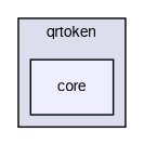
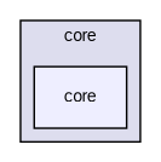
  digraph {
    compound=true
    n1 [fillcolor="#eeeeff" fontname=FreeSans fontsize=10 label=core pencolor=black shape=box style=filled]
    subgraph cluster_1 {
      bgcolor="#ddddee"
      fontname=FreeSans
      fontsize=10
-     label=qrtoken
+     label=core
      pencolor=black
      n1
    }
  }
